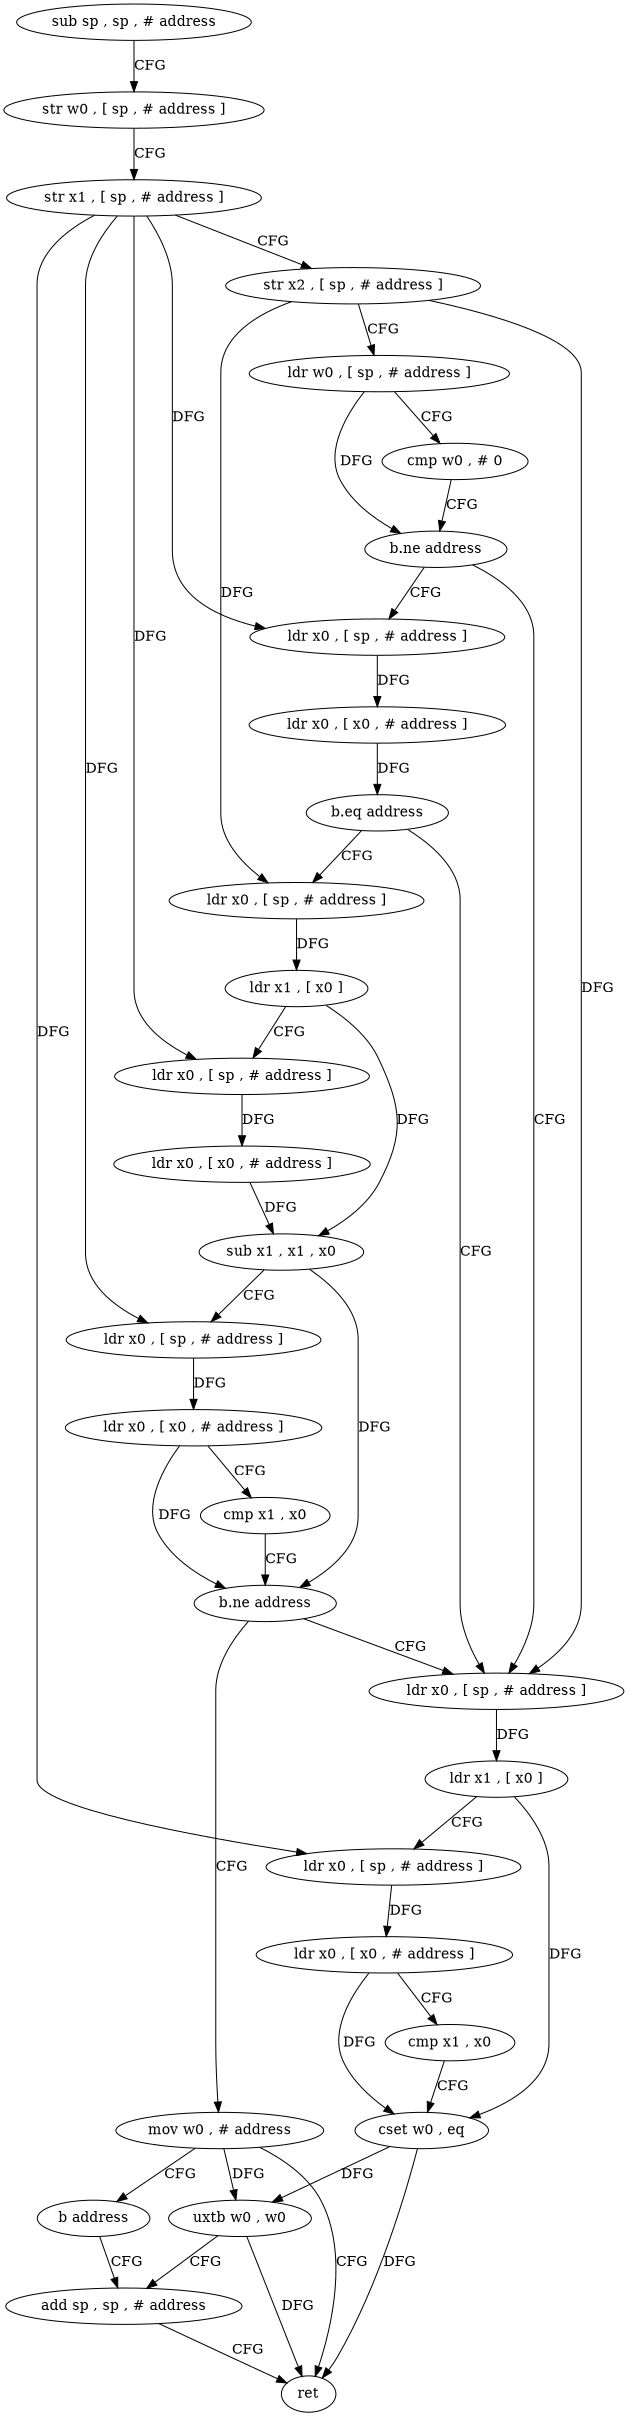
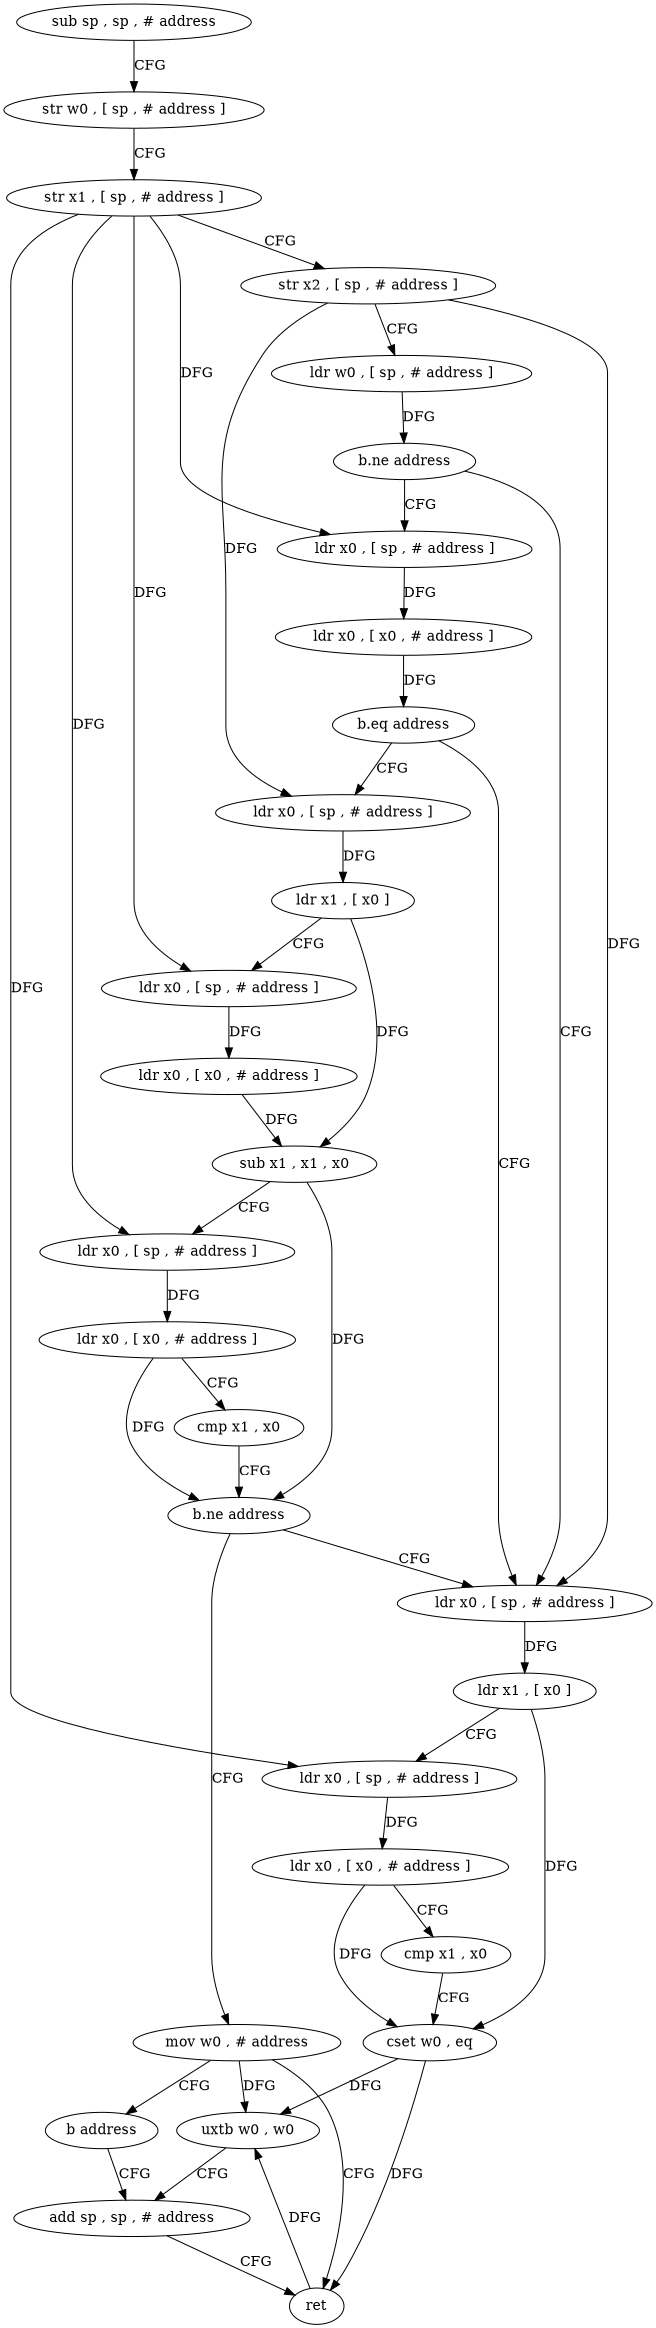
  digraph {
    n1 [label="sub sp , sp , # address"]
    n2 [label="str w0 , [ sp , # address ]"]
    n3 [label="str x1 , [ sp , # address ]"]
    n4 [label="str x2 , [ sp , # address ]"]
    n5 [label="ldr x0 , [ sp , # address ]"]
    n6 [label="ldr x0 , [ sp , # address ]"]
    n7 [label="ldr x0 , [ sp , # address ]"]
    n8 [label="ldr x0 , [ sp , # address ]"]
    n9 [label="ldr w0 , [ sp , # address ]"]
-   n10 [label="cmp w0 , # 0"]
    n11 [label="b.ne address"]
    n12 [label="ldr x0 , [ sp , # address ]"]
    n13 [label="ldr x0 , [ sp , # address ]"]
    n14 [label="ldr x0 , [ x0 , # address ]"]
    n15 [label="ldr x0 , [ x0 , # address ]"]
    n16 [label="ldr x0 , [ x0 , # address ]"]
    n17 [label="ldr x0 , [ x0 , # address ]"]
    n18 [label="ldr x1 , [ x0 ]"]
    n19 [label="ldr x1 , [ x0 ]"]
    n20 [label="cset w0 , eq"]
    n21 [label="b.eq address"]
    n22 [label="uxtb w0 , w0"]
    n23 [label=ret]
    n24 [label="cmp x1 , x0"]
    n25 [label="add sp , sp , # address"]
    n26 [label="sub x1 , x1 , x0"]
    n27 [label="b.ne address"]
    n28 [label="mov w0 , # address"]
    n29 [label="cmp x1 , x0"]
    n30 [label="b address"]
    n1 -> n2 [label=CFG]
    n2 -> n3 [label=CFG]
    n3 -> n4 [label=CFG]
    n3 -> n5 [label=DFG]
    n3 -> n6 [label=DFG]
    n3 -> n7 [label=DFG]
    n3 -> n8 [label=DFG]
    n4 -> n9 [label=CFG]
    n4 -> n12 [label=DFG]
    n4 -> n13 [label=DFG]
    n5 -> n14 [label=DFG]
    n6 -> n15 [label=DFG]
    n7 -> n16 [label=DFG]
    n8 -> n17 [label=DFG]
-   n9 -> n10 [label=CFG]
    n9 -> n11 [label=DFG]
-   n10 -> n11 [label=CFG]
    n11 -> n5 [label=CFG]
    n11 -> n12 [label=CFG]
    n12 -> n18 [label=DFG]
    n13 -> n19 [label=DFG]
    n14 -> n21 [label=DFG]
    n15 -> n20 [label=DFG]
    n15 -> n24 [label=CFG]
    n16 -> n26 [label=DFG]
    n17 -> n27 [label=DFG]
    n17 -> n29 [label=CFG]
    n18 -> n6 [label=CFG]
    n18 -> n20 [label=DFG]
    n19 -> n7 [label=CFG]
    n19 -> n26 [label=DFG]
    n20 -> n22 [label=DFG]
    n20 -> n23 [label=DFG]
    n21 -> n12 [label=CFG]
    n21 -> n13 [label=CFG]
-   n22 -> n23 [label=DFG]
+   n23 -> n22 [label=DFG]
    n22 -> n25 [label=CFG]
    n24 -> n20 [label=CFG]
    n25 -> n23 [label=CFG]
    n26 -> n8 [label=CFG]
    n26 -> n27 [label=DFG]
    n27 -> n12 [label=CFG]
    n27 -> n28 [label=CFG]
    n28 -> n22 [label=DFG]
    n28 -> n23 [label=CFG]
    n28 -> n30 [label=CFG]
    n29 -> n27 [label=CFG]
    n30 -> n25 [label=CFG]
  }
